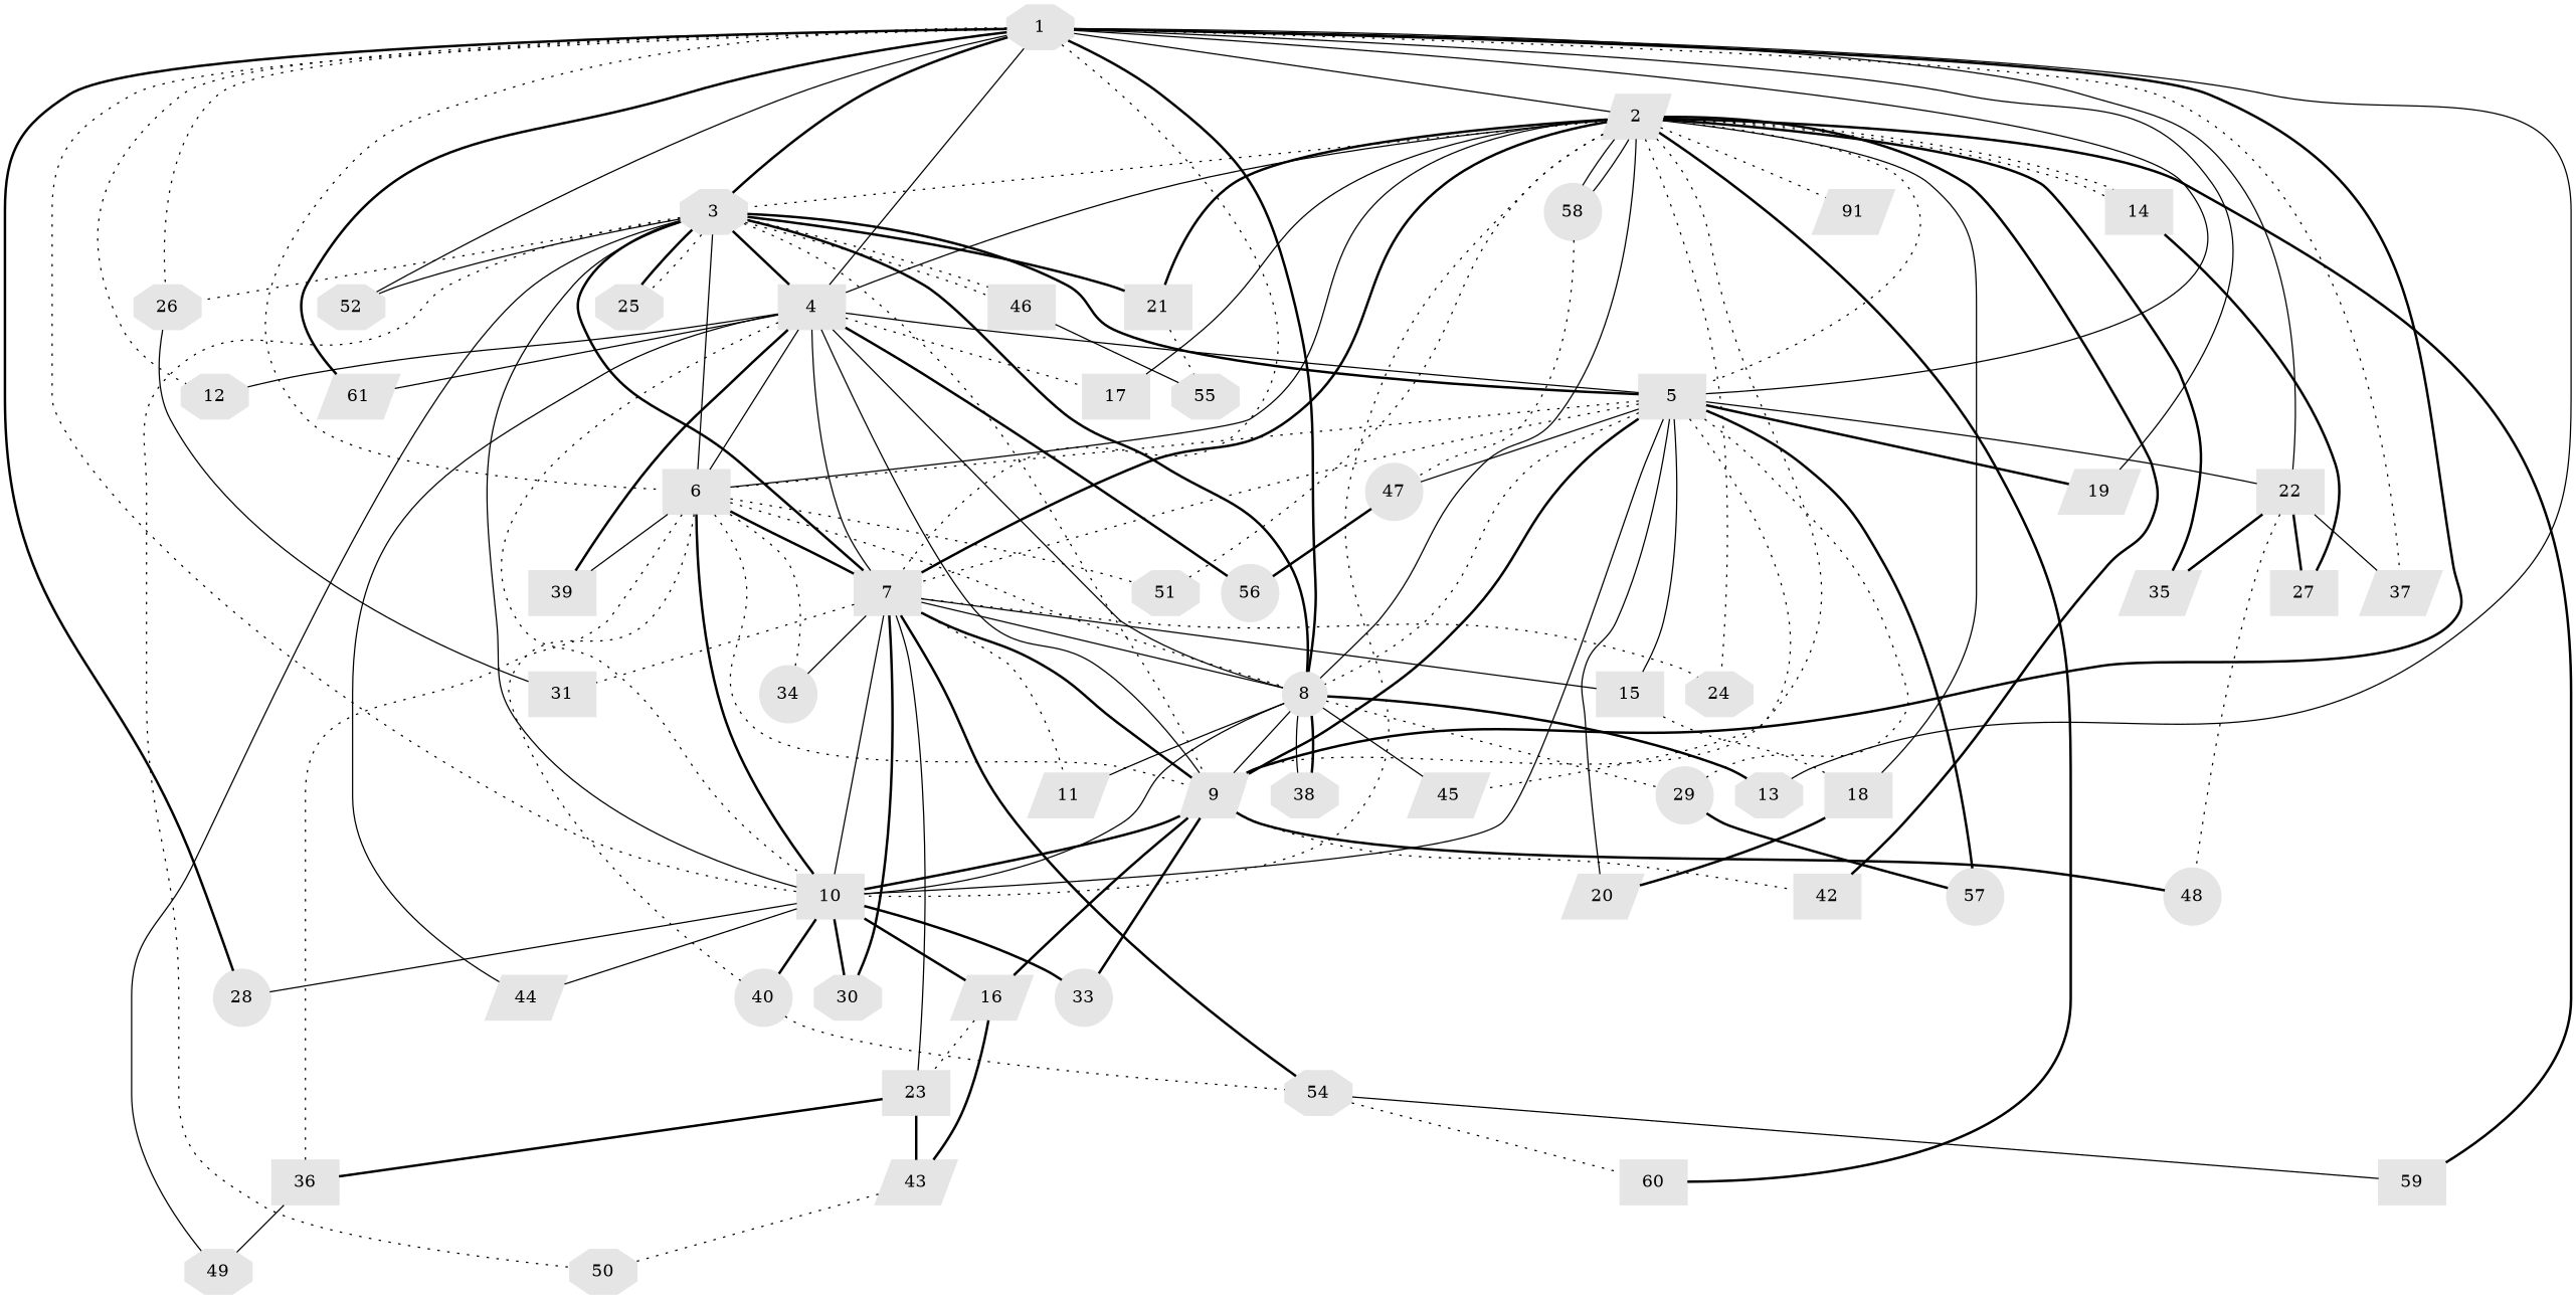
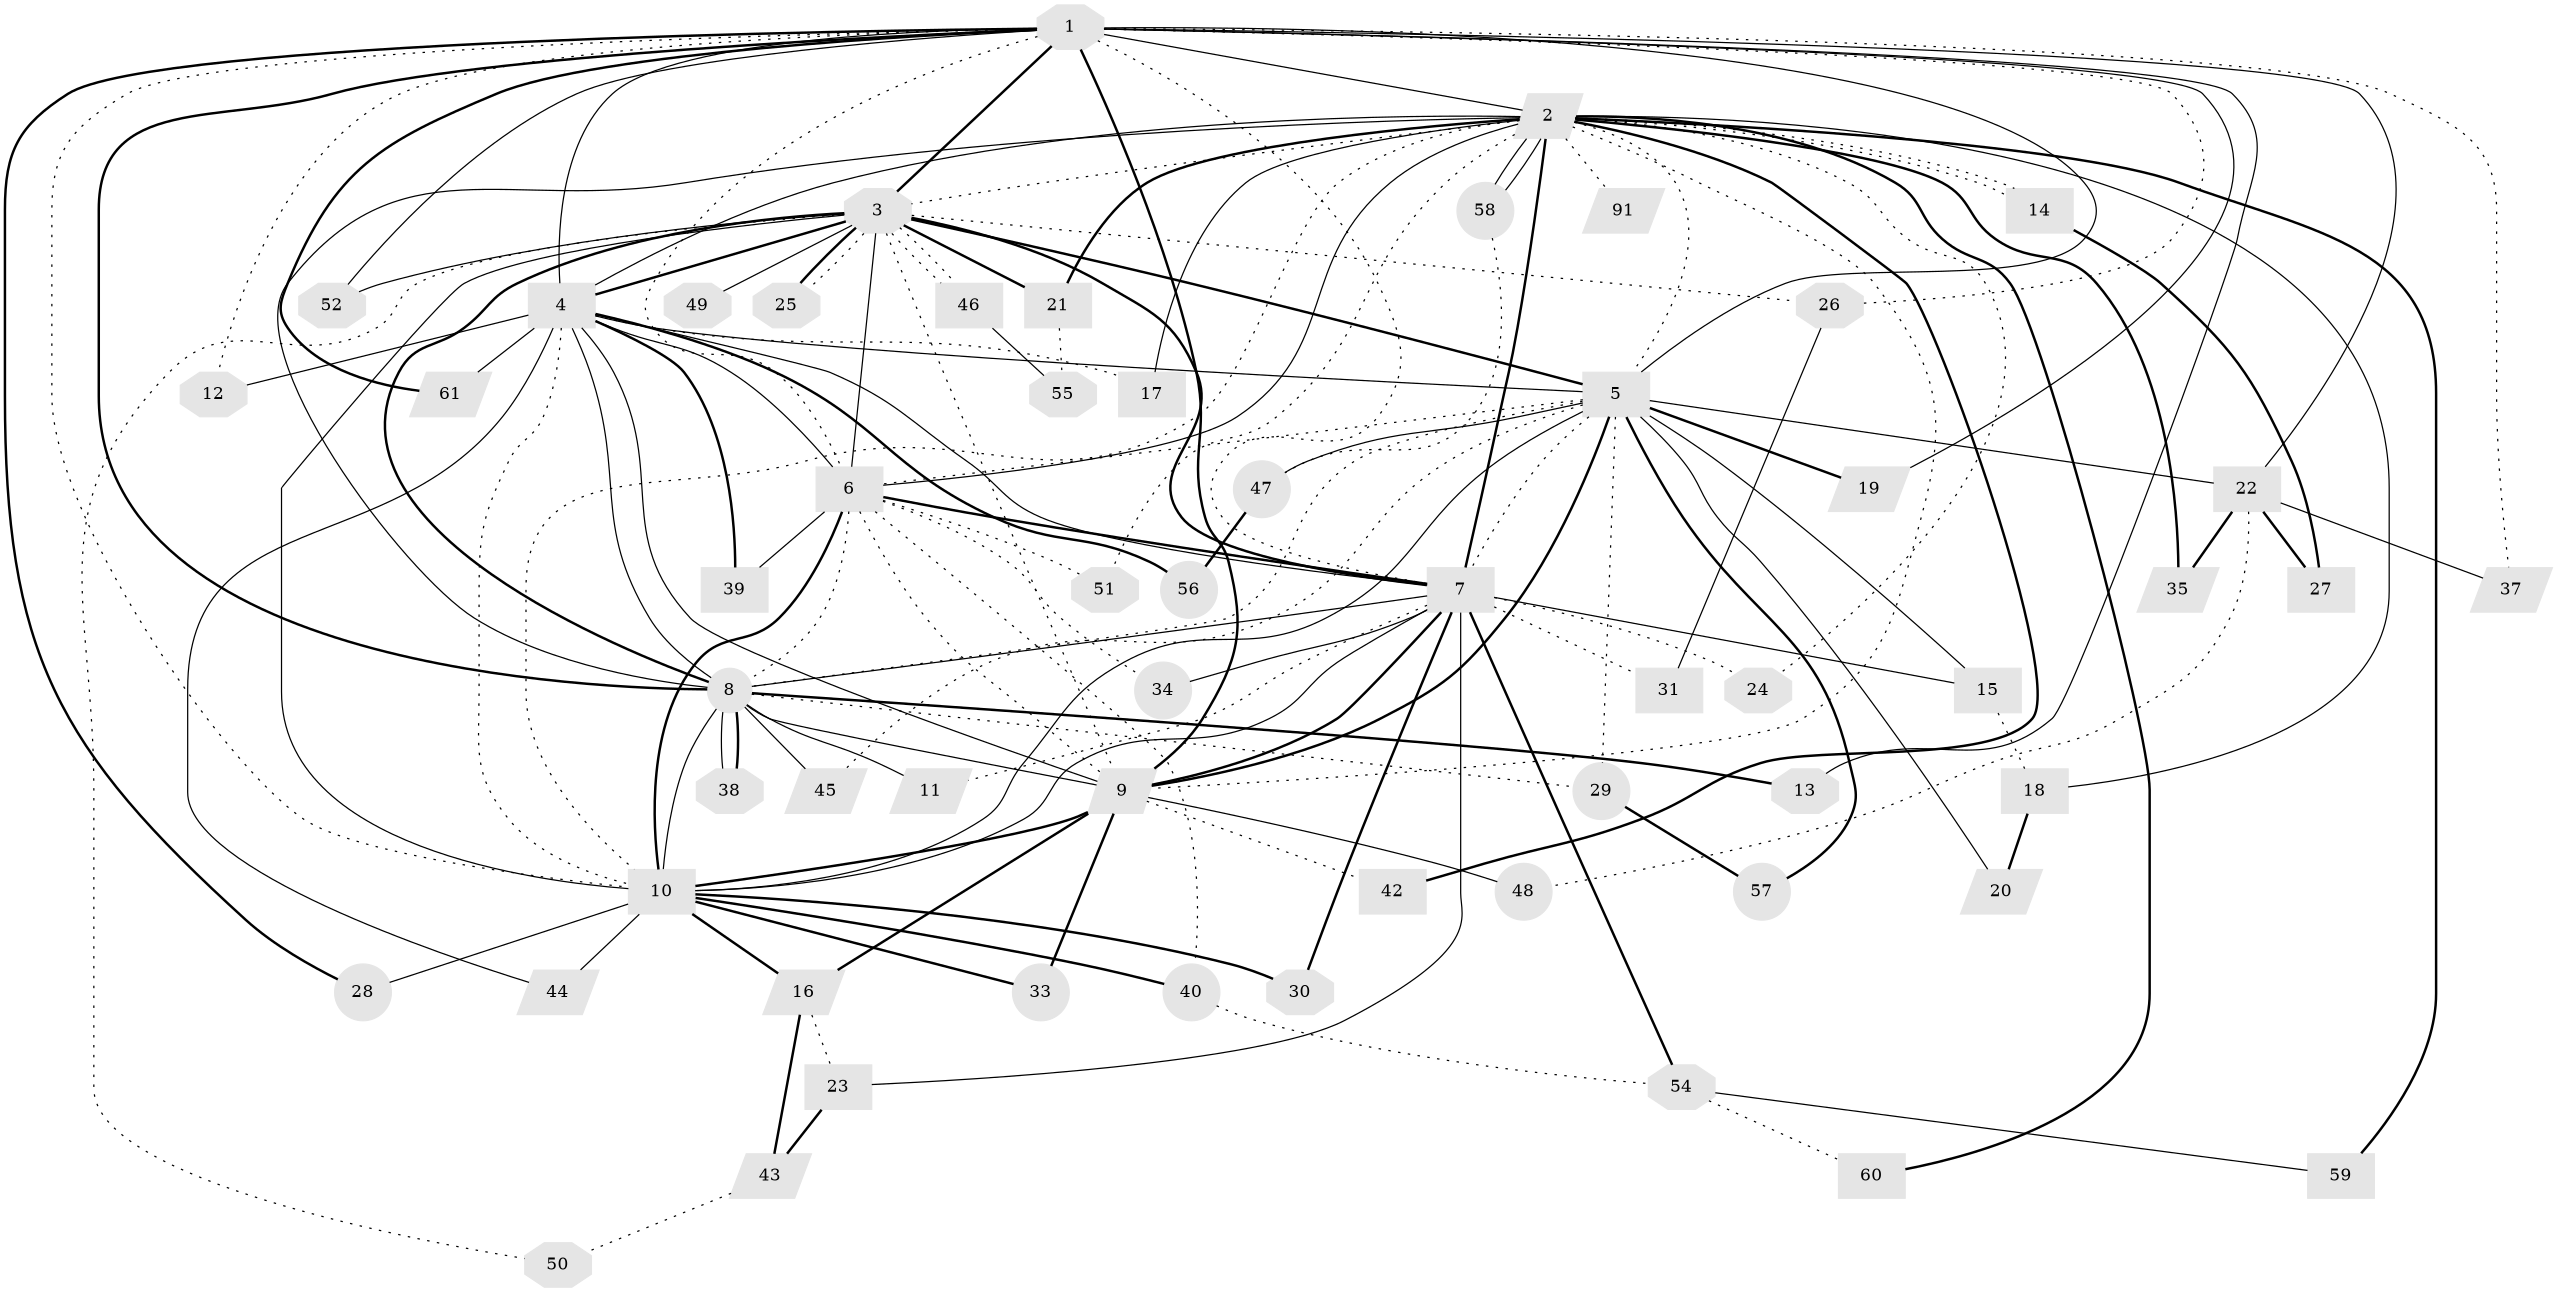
  graph {
    node [color=gray90 shape=box style=filled]
    edge [style=solid]
    1 [shape=octagon]
    2 [shape=parallelogram]
    3 [shape=octagon]
    4
    5
    6
    7
    8 [shape=circle]
    9 [shape=parallelogram]
    10
    12 [shape=octagon]
    13 [shape=octagon]
    19 [shape=parallelogram]
    22
    26 [shape=octagon]
    28 [shape=circle]
    37 [shape=parallelogram]
    52 [shape=octagon]
    61 [shape=parallelogram]
    14
    17
    18
    21
    24 [shape=octagon]
    35 [shape=parallelogram]
    n26 [label=91 shape=parallelogram]
    42
    51 [shape=octagon]
    58 [shape=circle]
    59
    60
    25 [shape=octagon]
    46
    49 [shape=octagon]
    50 [shape=octagon]
    39
    44 [shape=parallelogram]
    56 [shape=circle]
    47 [shape=circle]
    15
    20 [shape=parallelogram]
    29 [shape=circle]
    45 [shape=parallelogram]
    57 [shape=circle]
    34 [shape=circle]
-   36
    40 [shape=circle]
    11 [shape=parallelogram]
    23
    30 [shape=octagon]
    31
    54 [shape=octagon]
    38 [shape=octagon]
    16 [shape=parallelogram]
    33 [shape=circle]
    48 [shape=circle]
    27
    55 [shape=octagon]
    43 [shape=parallelogram]
    1 -- 2
    1 -- 3 [style=bold]
    1 -- 4
    1 -- 5
    1 -- 6 [style=dotted]
    1 -- 7 [style=dotted]
    1 -- 8 [style=bold]
    1 -- 9 [style=bold]
    1 -- 10 [style=dotted]
    1 -- 12 [style=dotted]
    1 -- 13
    1 -- 19
    1 -- 22
    1 -- 26 [style=dotted]
    1 -- 28 [style=bold]
    1 -- 37 [style=dotted]
    1 -- 52
    1 -- 61 [style=bold]
    2 -- 3 [style=dotted]
    2 -- 4
    2 -- 5 [style=dotted]
    2 -- 6
    2 -- 7 [style=bold]
    2 -- 8
    2 -- 9 [style=dotted]
    2 -- 10 [style=dotted]
    2 -- 14 [style=dotted]
    2 -- 14 [style=dotted]
    2 -- 17
    2 -- 18
    2 -- 21 [style=bold]
    2 -- 24 [style=dotted]
    2 -- 35 [style=bold]
    2 -- n26 [style=dotted]
    2 -- 42 [style=bold]
    2 -- 51 [style=dotted]
    2 -- 58
    2 -- 58
    2 -- 59 [style=bold]
    2 -- 60 [style=bold]
    3 -- 4 [style=bold]
    3 -- 5 [style=bold]
    3 -- 6
    3 -- 7 [style=bold]
    3 -- 8 [style=bold]
    3 -- 9 [style=dotted]
    3 -- 10
    3 -- 26 [style=dotted]
    3 -- 52
    3 -- 21 [style=bold]
    3 -- 25 [style=bold]
    3 -- 25 [style=dotted]
    3 -- 46 [style=dotted]
    3 -- 46 [style=dotted]
    3 -- 49
    3 -- 50 [style=dotted]
    4 -- 5
    4 -- 6
    4 -- 7
    4 -- 8
    4 -- 9
    4 -- 10 [style=dotted]
    4 -- 12
    4 -- 61
    4 -- 17 [style=dotted]
    4 -- 39 [style=bold]
    4 -- 44
    4 -- 56 [style=bold]
    5 -- 6 [style=dotted]
    5 -- 7 [style=dotted]
    5 -- 8 [style=dotted]
    5 -- 9 [style=bold]
    5 -- 10
    5 -- 19 [style=bold]
    5 -- 22
    5 -- 47
    5 -- 15
    5 -- 20
    5 -- 29 [style=dotted]
    5 -- 45 [style=dotted]
    5 -- 57 [style=bold]
    6 -- 7 [style=bold]
    6 -- 8 [style=dotted]
    6 -- 9 [style=dotted]
    6 -- 10 [style=bold]
    6 -- 51 [style=dotted]
    6 -- 39
    6 -- 34 [style=dotted]
-   6 -- 36 [style=dotted]
    6 -- 40 [style=dotted]
    7 -- 8
    7 -- 9 [style=bold]
    7 -- 10
    7 -- 24 [style=dotted]
    7 -- 15
    7 -- 34
    7 -- 11 [style=dotted]
    7 -- 23
    7 -- 30 [style=bold]
    7 -- 31 [style=dotted]
    7 -- 54 [style=bold]
    8 -- 9
    8 -- 10
    8 -- 13 [style=bold]
    8 -- 29 [style=dotted]
    8 -- 45
    8 -- 11
    8 -- 38
    8 -- 38 [style=bold]
    9 -- 10 [style=bold]
    9 -- 42 [style=dotted]
    9 -- 16 [style=bold]
    9 -- 33 [style=bold]
-   9 -- 48 [style=bold]
+   9 -- 48
    10 -- 28
    10 -- 44
    10 -- 40 [style=bold]
    10 -- 30 [style=bold]
    10 -- 16 [style=bold]
    10 -- 33 [style=bold]
    22 -- 37
    22 -- 35 [style=bold]
    22 -- 48 [style=dotted]
    22 -- 27 [style=bold]
    26 -- 31
    14 -- 27 [style=bold]
    18 -- 20 [style=bold]
    21 -- 55 [style=dotted]
    58 -- 47 [style=dotted]
    46 -- 55
    47 -- 56 [style=bold]
    15 -- 18 [style=dotted]
    29 -- 57 [style=bold]
-   36 -- 49
    40 -- 54 [style=dotted]
-   23 -- 36 [style=bold]
    23 -- 43 [style=bold]
    54 -- 59
    54 -- 60 [style=dotted]
    16 -- 23 [style=dotted]
    16 -- 43 [style=bold]
    43 -- 50 [style=dotted]
  }
